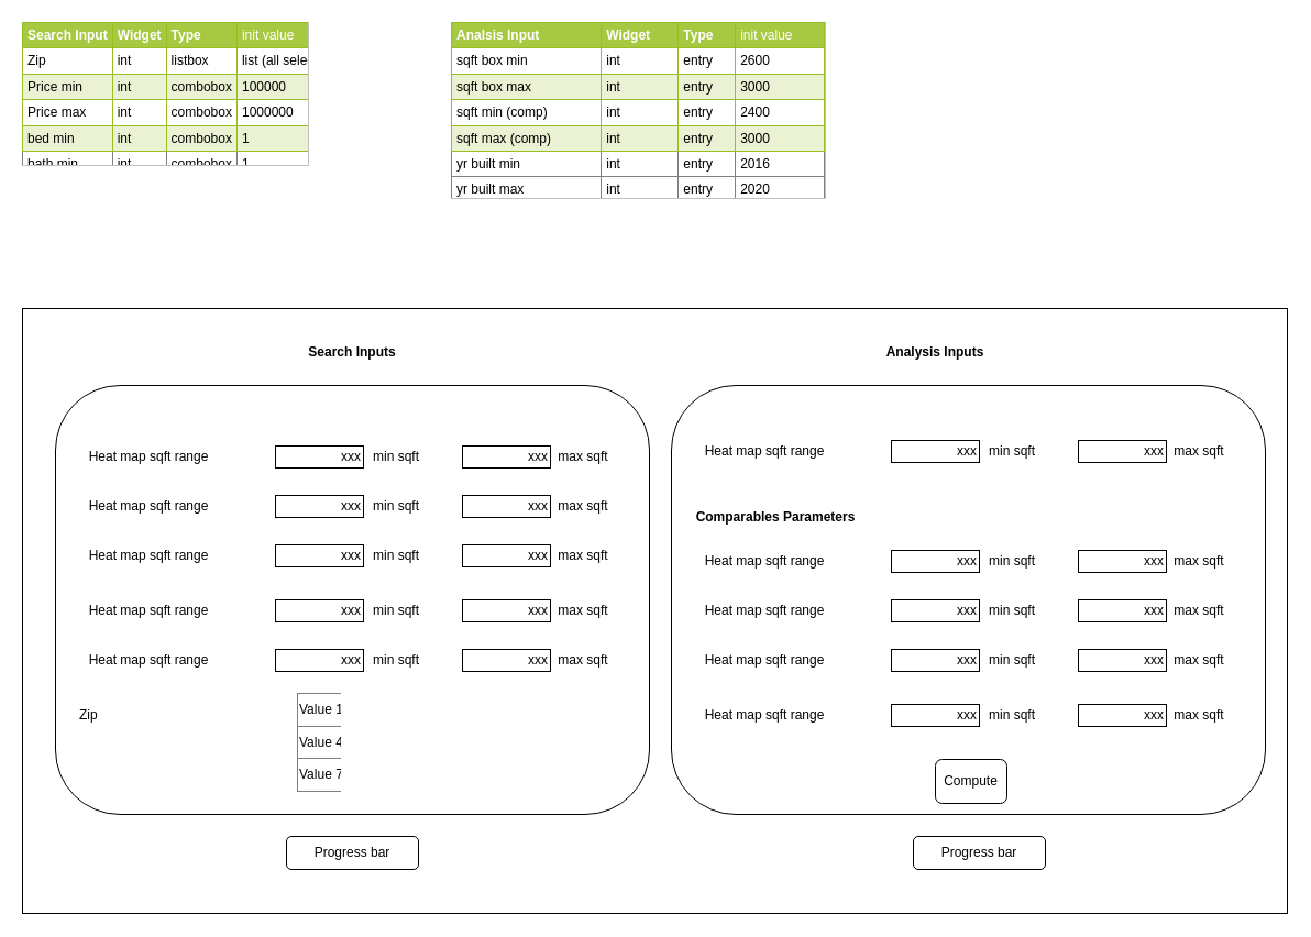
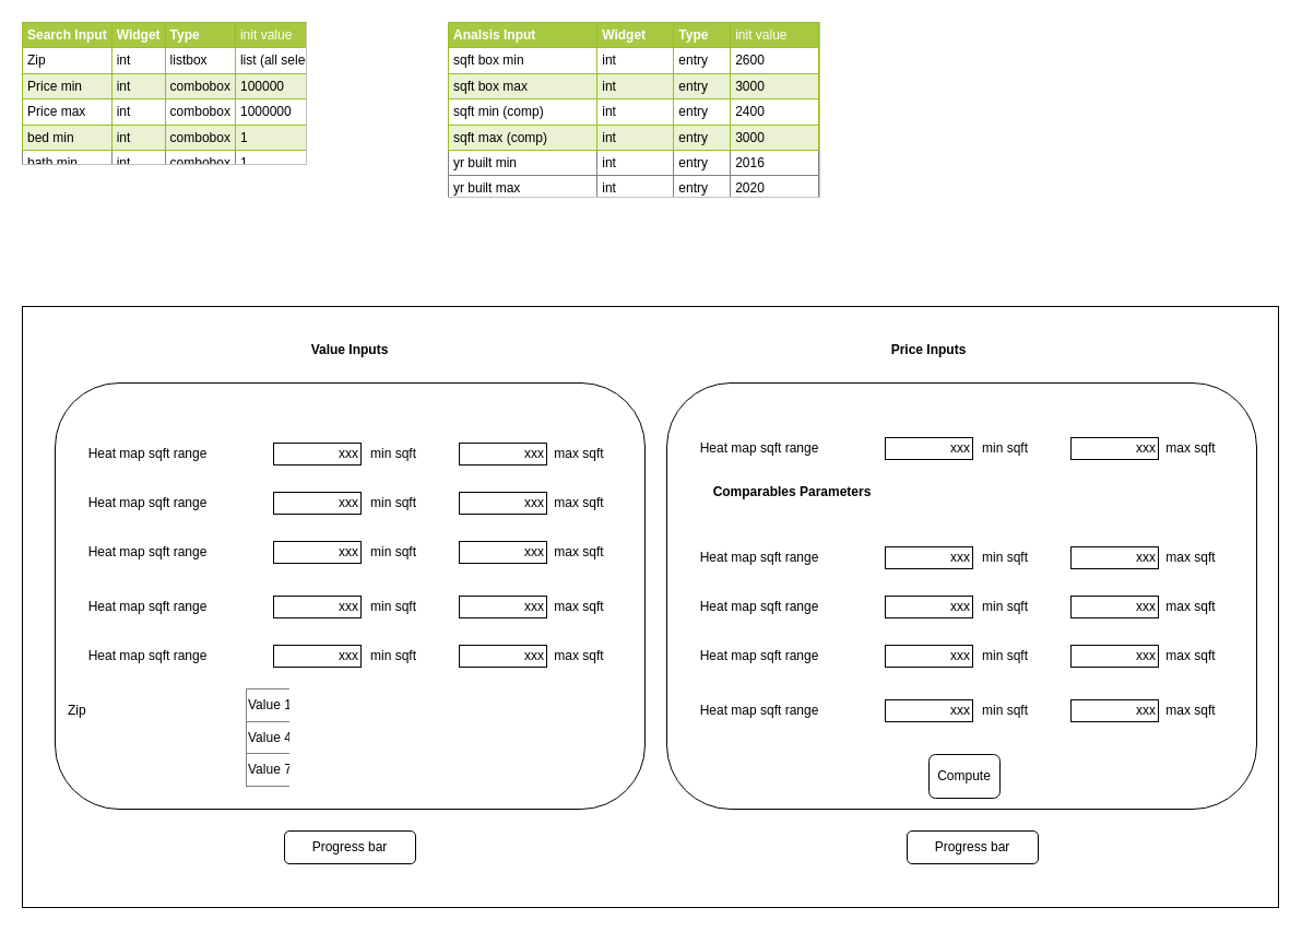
  <mxCell id="0" style=";html=1;" />
  <mxCell id="1" style=";html=1;" parent="0" />
  <mxCell id="2" value="&lt;table border=&quot;1&quot; width=&quot;100%&quot; cellpadding=&quot;4&quot; style=&quot;width: 100% ; height: 100% ; border-collapse: collapse&quot;&gt;&lt;tbody&gt;&lt;tr style=&quot;background-color: #a7c942 ; color: #ffffff ; border: 1px solid #98bf21&quot;&gt;&lt;th align=&quot;left&quot;&gt;Search Input&lt;/th&gt;&lt;th align=&quot;left&quot;&gt;Widget&lt;/th&gt;&lt;th align=&quot;left&quot;&gt;Type&lt;/th&gt;&lt;td&gt;init value&lt;/td&gt;&lt;/tr&gt;&lt;tr style=&quot;border: 1px solid #98bf21&quot;&gt;&lt;td&gt;Zip&lt;/td&gt;&lt;td&gt;int&lt;/td&gt;&lt;td&gt;listbox&lt;/td&gt;&lt;td&gt;list (all select)&lt;/td&gt;&lt;/tr&gt;&lt;tr style=&quot;background-color: #eaf2d3 ; border: 1px solid #98bf21&quot;&gt;&lt;td&gt;Price min&lt;/td&gt;&lt;td&gt;int&lt;/td&gt;&lt;td&gt;combobox&lt;/td&gt;&lt;td&gt;100000&lt;/td&gt;&lt;/tr&gt;&lt;tr style=&quot;border: 1px solid #98bf21&quot;&gt;&lt;td&gt;Price max&lt;/td&gt;&lt;td&gt;int&lt;/td&gt;&lt;td&gt;combobox&lt;/td&gt;&lt;td&gt;1000000&lt;/td&gt;&lt;/tr&gt;&lt;tr style=&quot;background-color: #eaf2d3 ; border: 1px solid #98bf21&quot;&gt;&lt;td&gt;bed min&lt;/td&gt;&lt;td&gt;int&lt;/td&gt;&lt;td&gt;combobox&lt;/td&gt;&lt;td&gt;1&lt;/td&gt;&lt;/tr&gt;&lt;tr&gt;&lt;td&gt;bath min&lt;/td&gt;&lt;td&gt;int&lt;/td&gt;&lt;td&gt;combobox&lt;/td&gt;&lt;td&gt;1&lt;/td&gt;&lt;/tr&gt;&lt;tr&gt;&lt;td&gt;bath max&lt;/td&gt;&lt;td&gt;int&lt;/td&gt;&lt;td&gt;combobox&lt;/td&gt;&lt;td&gt;6&lt;/td&gt;&lt;/tr&gt;&lt;tr&gt;&lt;td&gt;&lt;br&gt;&lt;/td&gt;&lt;td&gt;&lt;br&gt;&lt;/td&gt;&lt;td&gt;&lt;br&gt;&lt;/td&gt;&lt;td&gt;&lt;br&gt;&lt;/td&gt;&lt;/tr&gt;&lt;/tbody&gt;&lt;/table&gt;" style="text;html=1;strokeColor=#c0c0c0;fillColor=#ffffff;overflow=fill;rounded=0;flipH=1;flipV=1;direction=west;gradientColor=none;" vertex="1" parent="1"><mxGeometry x="20" y="20" width="260" height="130" as="geometry" /></mxCell>
  <mxCell id="3" value="&lt;table border=&quot;1&quot; width=&quot;100%&quot; cellpadding=&quot;4&quot; style=&quot;width: 100% ; height: 100% ; border-collapse: collapse&quot;&gt;&lt;tbody&gt;&lt;tr style=&quot;background-color: #a7c942 ; color: #ffffff ; border: 1px solid #98bf21&quot;&gt;&lt;th align=&quot;left&quot;&gt;Analsis Input&lt;/th&gt;&lt;th align=&quot;left&quot;&gt;Widget&lt;/th&gt;&lt;th align=&quot;left&quot;&gt;Type&lt;/th&gt;&lt;td&gt;init value&lt;/td&gt;&lt;/tr&gt;&lt;tr style=&quot;border: 1px solid #98bf21&quot;&gt;&lt;td&gt;sqft box min&lt;/td&gt;&lt;td&gt;int&lt;/td&gt;&lt;td&gt;entry&lt;/td&gt;&lt;td&gt;2600&lt;/td&gt;&lt;/tr&gt;&lt;tr style=&quot;background-color: #eaf2d3 ; border: 1px solid #98bf21&quot;&gt;&lt;td&gt;sqft box max&lt;/td&gt;&lt;td&gt;int&lt;/td&gt;&lt;td&gt;entry&lt;/td&gt;&lt;td&gt;3000&lt;/td&gt;&lt;/tr&gt;&lt;tr style=&quot;border: 1px solid #98bf21&quot;&gt;&lt;td&gt;sqft min (comp)&lt;/td&gt;&lt;td&gt;int&lt;/td&gt;&lt;td&gt;entry&lt;/td&gt;&lt;td&gt;2400&lt;/td&gt;&lt;/tr&gt;&lt;tr style=&quot;background-color: #eaf2d3 ; border: 1px solid #98bf21&quot;&gt;&lt;td&gt;sqft max (comp)&lt;/td&gt;&lt;td&gt;int&lt;/td&gt;&lt;td&gt;entry&lt;/td&gt;&lt;td&gt;3000&lt;/td&gt;&lt;/tr&gt;&lt;tr&gt;&lt;td&gt;yr built min&lt;/td&gt;&lt;td&gt;int&lt;/td&gt;&lt;td&gt;entry&lt;/td&gt;&lt;td&gt;2016&lt;/td&gt;&lt;/tr&gt;&lt;tr&gt;&lt;td&gt;yr built max&lt;/td&gt;&lt;td&gt;int&lt;/td&gt;&lt;td&gt;entry&lt;/td&gt;&lt;td&gt;2020&lt;/td&gt;&lt;/tr&gt;&lt;tr&gt;&lt;td&gt;&lt;br&gt;&lt;/td&gt;&lt;td&gt;&lt;br&gt;&lt;/td&gt;&lt;td&gt;&lt;br&gt;&lt;/td&gt;&lt;td&gt;&lt;br&gt;&lt;/td&gt;&lt;/tr&gt;&lt;/tbody&gt;&lt;/table&gt;" style="text;html=1;strokeColor=#c0c0c0;fillColor=#ffffff;overflow=fill;rounded=0;flipH=1;flipV=1;direction=west;gradientColor=none;" vertex="1" parent="1"><mxGeometry x="410" y="20" width="340" height="160" as="geometry" /></mxCell>
  <mxCell id="4" value="" style="rounded=0;whiteSpace=wrap;html=1;gradientColor=none;" vertex="1" parent="1"><mxGeometry x="20" y="280" width="1150" height="550" as="geometry" /></mxCell>
  <mxCell id="5" value="" style="rounded=1;whiteSpace=wrap;html=1;gradientColor=none;" vertex="1" parent="1"><mxGeometry x="50" y="350" width="540" height="390" as="geometry" /></mxCell>
  <mxCell id="6" value="" style="rounded=1;whiteSpace=wrap;html=1;gradientColor=none;" vertex="1" parent="1"><mxGeometry x="610" y="350" width="540" height="390" as="geometry" /></mxCell>
- <mxCell id="7" value="Search Inputs" style="text;html=1;strokeColor=none;fillColor=none;align=center;verticalAlign=middle;whiteSpace=wrap;rounded=0;fontStyle=1" vertex="1" parent="1"><mxGeometry x="255" y="310" width="130" height="20" as="geometry" /></mxCell>
- <mxCell id="8" value="Analysis Inputs" style="text;html=1;strokeColor=none;fillColor=none;align=center;verticalAlign=middle;whiteSpace=wrap;rounded=0;fontStyle=1" vertex="1" parent="1"><mxGeometry x="785" y="310" width="130" height="20" as="geometry" /></mxCell>
+ <mxCell id="7" value="Value Inputs" style="text;html=1;strokeColor=none;fillColor=none;align=center;verticalAlign=middle;whiteSpace=wrap;rounded=0;fontStyle=1" vertex="1" parent="1"><mxGeometry x="255" y="310" width="130" height="20" as="geometry" /></mxCell>
+ <mxCell id="8" value="Price Inputs" style="text;html=1;strokeColor=none;fillColor=none;align=center;verticalAlign=middle;whiteSpace=wrap;rounded=0;fontStyle=1" vertex="1" parent="1"><mxGeometry x="785" y="310" width="130" height="20" as="geometry" /></mxCell>
  <mxCell id="9" value="Progress bar" style="rounded=1;whiteSpace=wrap;html=1;gradientColor=none;" vertex="1" parent="1"><mxGeometry x="260" y="760" width="120" height="30" as="geometry" /></mxCell>
  <mxCell id="10" value="Progress bar" style="rounded=1;whiteSpace=wrap;html=1;gradientColor=none;" vertex="1" parent="1"><mxGeometry x="830" y="760" width="120" height="30" as="geometry" /></mxCell>
  <mxCell id="11" value="Heat map sqft range" style="text;html=1;strokeColor=none;fillColor=none;align=center;verticalAlign=middle;whiteSpace=wrap;rounded=0;" vertex="1" parent="1"><mxGeometry x="630" y="400" width="130" height="20" as="geometry" /></mxCell>
  <mxCell id="12" value="min sqft" style="text;html=1;strokeColor=none;fillColor=none;align=center;verticalAlign=middle;whiteSpace=wrap;overflow=hidden;" vertex="1" parent="1"><mxGeometry x="880" y="400" width="80" height="20" as="geometry" /></mxCell>
  <mxCell id="13" value="max sqft" style="text;html=1;strokeColor=none;fillColor=none;align=center;verticalAlign=middle;whiteSpace=wrap;overflow=hidden;" vertex="1" parent="1"><mxGeometry x="1050" y="400" width="80" height="20" as="geometry" /></mxCell>
  <mxCell id="14" value="xxx" style="rounded=0;whiteSpace=wrap;html=1;gradientColor=none;align=right;" vertex="1" parent="1"><mxGeometry x="810" y="400" width="80" height="20" as="geometry" /></mxCell>
  <mxCell id="15" value="xxx" style="rounded=0;whiteSpace=wrap;html=1;gradientColor=none;align=right;" vertex="1" parent="1"><mxGeometry x="980" y="400" width="80" height="20" as="geometry" /></mxCell>
- <mxCell id="16" value="Comparables Parameters" style="text;html=1;strokeColor=none;fillColor=none;align=center;verticalAlign=middle;whiteSpace=wrap;rounded=0;fontStyle=1" vertex="1" parent="1"><mxGeometry x="630" y="460" width="150" height="20" as="geometry" /></mxCell>
+ <mxCell id="16" value="Comparables Parameters" style="text;html=1;strokeColor=none;fillColor=none;align=center;verticalAlign=middle;whiteSpace=wrap;rounded=0;fontStyle=1" vertex="1" parent="1"><mxGeometry x="650" y="440" width="150" height="20" as="geometry" /></mxCell>
  <mxCell id="17" value="Heat map sqft range" style="text;html=1;strokeColor=none;fillColor=none;align=center;verticalAlign=middle;whiteSpace=wrap;rounded=0;" vertex="1" parent="1"><mxGeometry x="630" y="500" width="130" height="20" as="geometry" /></mxCell>
  <mxCell id="18" value="min sqft" style="text;html=1;strokeColor=none;fillColor=none;align=center;verticalAlign=middle;whiteSpace=wrap;overflow=hidden;" vertex="1" parent="1"><mxGeometry x="880" y="500" width="80" height="20" as="geometry" /></mxCell>
  <mxCell id="19" value="max sqft" style="text;html=1;strokeColor=none;fillColor=none;align=center;verticalAlign=middle;whiteSpace=wrap;overflow=hidden;" vertex="1" parent="1"><mxGeometry x="1050" y="500" width="80" height="20" as="geometry" /></mxCell>
  <mxCell id="20" value="xxx" style="rounded=0;whiteSpace=wrap;html=1;gradientColor=none;align=right;" vertex="1" parent="1"><mxGeometry x="810" y="500" width="80" height="20" as="geometry" /></mxCell>
  <mxCell id="21" value="xxx" style="rounded=0;whiteSpace=wrap;html=1;gradientColor=none;align=right;" vertex="1" parent="1"><mxGeometry x="980" y="500" width="80" height="20" as="geometry" /></mxCell>
  <mxCell id="22" value="Heat map sqft range" style="text;html=1;strokeColor=none;fillColor=none;align=center;verticalAlign=middle;whiteSpace=wrap;rounded=0;" vertex="1" parent="1"><mxGeometry x="630" y="545" width="130" height="20" as="geometry" /></mxCell>
  <mxCell id="23" value="min sqft" style="text;html=1;strokeColor=none;fillColor=none;align=center;verticalAlign=middle;whiteSpace=wrap;overflow=hidden;" vertex="1" parent="1"><mxGeometry x="880" y="545" width="80" height="20" as="geometry" /></mxCell>
  <mxCell id="24" value="max sqft" style="text;html=1;strokeColor=none;fillColor=none;align=center;verticalAlign=middle;whiteSpace=wrap;overflow=hidden;" vertex="1" parent="1"><mxGeometry x="1050" y="545" width="80" height="20" as="geometry" /></mxCell>
  <mxCell id="25" value="xxx" style="rounded=0;whiteSpace=wrap;html=1;gradientColor=none;align=right;" vertex="1" parent="1"><mxGeometry x="810" y="545" width="80" height="20" as="geometry" /></mxCell>
  <mxCell id="26" value="xxx" style="rounded=0;whiteSpace=wrap;html=1;gradientColor=none;align=right;" vertex="1" parent="1"><mxGeometry x="980" y="545" width="80" height="20" as="geometry" /></mxCell>
  <mxCell id="27" value="Heat map sqft range" style="text;html=1;strokeColor=none;fillColor=none;align=center;verticalAlign=middle;whiteSpace=wrap;rounded=0;" vertex="1" parent="1"><mxGeometry x="630" y="590" width="130" height="20" as="geometry" /></mxCell>
  <mxCell id="28" value="min sqft" style="text;html=1;strokeColor=none;fillColor=none;align=center;verticalAlign=middle;whiteSpace=wrap;overflow=hidden;" vertex="1" parent="1"><mxGeometry x="880" y="590" width="80" height="20" as="geometry" /></mxCell>
  <mxCell id="29" value="max sqft" style="text;html=1;strokeColor=none;fillColor=none;align=center;verticalAlign=middle;whiteSpace=wrap;overflow=hidden;" vertex="1" parent="1"><mxGeometry x="1050" y="590" width="80" height="20" as="geometry" /></mxCell>
  <mxCell id="30" value="xxx" style="rounded=0;whiteSpace=wrap;html=1;gradientColor=none;align=right;" vertex="1" parent="1"><mxGeometry x="810" y="590" width="80" height="20" as="geometry" /></mxCell>
  <mxCell id="31" value="xxx" style="rounded=0;whiteSpace=wrap;html=1;gradientColor=none;align=right;" vertex="1" parent="1"><mxGeometry x="980" y="590" width="80" height="20" as="geometry" /></mxCell>
  <mxCell id="32" value="Heat map sqft range" style="text;html=1;strokeColor=none;fillColor=none;align=center;verticalAlign=middle;whiteSpace=wrap;rounded=0;" vertex="1" parent="1"><mxGeometry x="630" y="640" width="130" height="20" as="geometry" /></mxCell>
  <mxCell id="33" value="min sqft" style="text;html=1;strokeColor=none;fillColor=none;align=center;verticalAlign=middle;whiteSpace=wrap;overflow=hidden;" vertex="1" parent="1"><mxGeometry x="880" y="640" width="80" height="20" as="geometry" /></mxCell>
  <mxCell id="34" value="max sqft" style="text;html=1;strokeColor=none;fillColor=none;align=center;verticalAlign=middle;whiteSpace=wrap;overflow=hidden;" vertex="1" parent="1"><mxGeometry x="1050" y="640" width="80" height="20" as="geometry" /></mxCell>
  <mxCell id="35" value="xxx" style="rounded=0;whiteSpace=wrap;html=1;gradientColor=none;align=right;" vertex="1" parent="1"><mxGeometry x="810" y="640" width="80" height="20" as="geometry" /></mxCell>
  <mxCell id="36" value="xxx" style="rounded=0;whiteSpace=wrap;html=1;gradientColor=none;align=right;" vertex="1" parent="1"><mxGeometry x="980" y="640" width="80" height="20" as="geometry" /></mxCell>
  <mxCell id="37" value="Compute" style="rounded=1;whiteSpace=wrap;html=1;gradientColor=none;" vertex="1" parent="1"><mxGeometry x="850" y="690" width="65" height="40" as="geometry" /></mxCell>
  <mxCell id="38" value="Heat map sqft range" style="text;html=1;strokeColor=none;fillColor=none;align=center;verticalAlign=middle;whiteSpace=wrap;rounded=0;" vertex="1" parent="1"><mxGeometry x="70" y="405" width="130" height="20" as="geometry" /></mxCell>
  <mxCell id="39" value="min sqft" style="text;html=1;strokeColor=none;fillColor=none;align=center;verticalAlign=middle;whiteSpace=wrap;overflow=hidden;" vertex="1" parent="1"><mxGeometry x="320" y="405" width="80" height="20" as="geometry" /></mxCell>
  <mxCell id="40" value="max sqft" style="text;html=1;strokeColor=none;fillColor=none;align=center;verticalAlign=middle;whiteSpace=wrap;overflow=hidden;" vertex="1" parent="1"><mxGeometry x="490" y="405" width="80" height="20" as="geometry" /></mxCell>
  <mxCell id="41" value="xxx" style="rounded=0;whiteSpace=wrap;html=1;gradientColor=none;align=right;" vertex="1" parent="1"><mxGeometry x="250" y="405" width="80" height="20" as="geometry" /></mxCell>
  <mxCell id="42" value="xxx" style="rounded=0;whiteSpace=wrap;html=1;gradientColor=none;align=right;" vertex="1" parent="1"><mxGeometry x="420" y="405" width="80" height="20" as="geometry" /></mxCell>
  <mxCell id="43" value="Heat map sqft range" style="text;html=1;strokeColor=none;fillColor=none;align=center;verticalAlign=middle;whiteSpace=wrap;rounded=0;" vertex="1" parent="1"><mxGeometry x="70" y="450" width="130" height="20" as="geometry" /></mxCell>
  <mxCell id="44" value="min sqft" style="text;html=1;strokeColor=none;fillColor=none;align=center;verticalAlign=middle;whiteSpace=wrap;overflow=hidden;" vertex="1" parent="1"><mxGeometry x="320" y="450" width="80" height="20" as="geometry" /></mxCell>
  <mxCell id="45" value="max sqft" style="text;html=1;strokeColor=none;fillColor=none;align=center;verticalAlign=middle;whiteSpace=wrap;overflow=hidden;" vertex="1" parent="1"><mxGeometry x="490" y="450" width="80" height="20" as="geometry" /></mxCell>
  <mxCell id="46" value="xxx" style="rounded=0;whiteSpace=wrap;html=1;gradientColor=none;align=right;" vertex="1" parent="1"><mxGeometry x="250" y="450" width="80" height="20" as="geometry" /></mxCell>
  <mxCell id="47" value="xxx" style="rounded=0;whiteSpace=wrap;html=1;gradientColor=none;align=right;" vertex="1" parent="1"><mxGeometry x="420" y="450" width="80" height="20" as="geometry" /></mxCell>
  <mxCell id="48" value="Heat map sqft range" style="text;html=1;strokeColor=none;fillColor=none;align=center;verticalAlign=middle;whiteSpace=wrap;rounded=0;" vertex="1" parent="1"><mxGeometry x="70" y="495" width="130" height="20" as="geometry" /></mxCell>
  <mxCell id="49" value="min sqft" style="text;html=1;strokeColor=none;fillColor=none;align=center;verticalAlign=middle;whiteSpace=wrap;overflow=hidden;" vertex="1" parent="1"><mxGeometry x="320" y="495" width="80" height="20" as="geometry" /></mxCell>
  <mxCell id="50" value="max sqft" style="text;html=1;strokeColor=none;fillColor=none;align=center;verticalAlign=middle;whiteSpace=wrap;overflow=hidden;" vertex="1" parent="1"><mxGeometry x="490" y="495" width="80" height="20" as="geometry" /></mxCell>
  <mxCell id="51" value="xxx" style="rounded=0;whiteSpace=wrap;html=1;gradientColor=none;align=right;" vertex="1" parent="1"><mxGeometry x="250" y="495" width="80" height="20" as="geometry" /></mxCell>
  <mxCell id="52" value="xxx" style="rounded=0;whiteSpace=wrap;html=1;gradientColor=none;align=right;" vertex="1" parent="1"><mxGeometry x="420" y="495" width="80" height="20" as="geometry" /></mxCell>
  <mxCell id="53" value="Heat map sqft range" style="text;html=1;strokeColor=none;fillColor=none;align=center;verticalAlign=middle;whiteSpace=wrap;rounded=0;" vertex="1" parent="1"><mxGeometry x="70" y="545" width="130" height="20" as="geometry" /></mxCell>
  <mxCell id="54" value="min sqft" style="text;html=1;strokeColor=none;fillColor=none;align=center;verticalAlign=middle;whiteSpace=wrap;overflow=hidden;" vertex="1" parent="1"><mxGeometry x="320" y="545" width="80" height="20" as="geometry" /></mxCell>
  <mxCell id="55" value="max sqft" style="text;html=1;strokeColor=none;fillColor=none;align=center;verticalAlign=middle;whiteSpace=wrap;overflow=hidden;" vertex="1" parent="1"><mxGeometry x="490" y="545" width="80" height="20" as="geometry" /></mxCell>
  <mxCell id="56" value="xxx" style="rounded=0;whiteSpace=wrap;html=1;gradientColor=none;align=right;" vertex="1" parent="1"><mxGeometry x="250" y="545" width="80" height="20" as="geometry" /></mxCell>
  <mxCell id="57" value="xxx" style="rounded=0;whiteSpace=wrap;html=1;gradientColor=none;align=right;" vertex="1" parent="1"><mxGeometry x="420" y="545" width="80" height="20" as="geometry" /></mxCell>
  <mxCell id="58" value="Heat map sqft range" style="text;html=1;strokeColor=none;fillColor=none;align=center;verticalAlign=middle;whiteSpace=wrap;rounded=0;" vertex="1" parent="1"><mxGeometry x="70" y="590" width="130" height="20" as="geometry" /></mxCell>
  <mxCell id="59" value="min sqft" style="text;html=1;strokeColor=none;fillColor=none;align=center;verticalAlign=middle;whiteSpace=wrap;overflow=hidden;" vertex="1" parent="1"><mxGeometry x="320" y="590" width="80" height="20" as="geometry" /></mxCell>
  <mxCell id="60" value="max sqft" style="text;html=1;strokeColor=none;fillColor=none;align=center;verticalAlign=middle;whiteSpace=wrap;overflow=hidden;" vertex="1" parent="1"><mxGeometry x="490" y="590" width="80" height="20" as="geometry" /></mxCell>
  <mxCell id="61" value="xxx" style="rounded=0;whiteSpace=wrap;html=1;gradientColor=none;align=right;" vertex="1" parent="1"><mxGeometry x="250" y="590" width="80" height="20" as="geometry" /></mxCell>
  <mxCell id="62" value="xxx" style="rounded=0;whiteSpace=wrap;html=1;gradientColor=none;align=right;" vertex="1" parent="1"><mxGeometry x="420" y="590" width="80" height="20" as="geometry" /></mxCell>
- <mxCell id="63" value="Zip" style="text;html=1;strokeColor=none;fillColor=none;align=left;verticalAlign=middle;whiteSpace=wrap;rounded=0;" vertex="1" parent="1"><mxGeometry x="70" y="640" width="130" height="20" as="geometry" /></mxCell>
- <mxCell id="64" value="&lt;table border=&quot;1&quot; width=&quot;100%&quot; height=&quot;100%&quot; style=&quot;width:100%;height:100%;border-collapse:collapse;&quot;&gt;&lt;tr&gt;&lt;td align=&quot;center&quot;&gt;Value 1&lt;/td&gt;&lt;td align=&quot;center&quot;&gt;Value 2&lt;/td&gt;&lt;td align=&quot;center&quot;&gt;Value 3&lt;/td&gt;&lt;/tr&gt;&lt;tr&gt;&lt;td align=&quot;center&quot;&gt;Value 4&lt;/td&gt;&lt;td align=&quot;center&quot;&gt;Value 5&lt;/td&gt;&lt;td align=&quot;center&quot;&gt;Value 6&lt;/td&gt;&lt;/tr&gt;&lt;tr&gt;&lt;td align=&quot;center&quot;&gt;Value 7&lt;/td&gt;&lt;td align=&quot;center&quot;&gt;Value 8&lt;/td&gt;&lt;td align=&quot;center&quot;&gt;Value 9&lt;/td&gt;&lt;/tr&gt;&lt;/table&gt;" style="text;html=1;strokeColor=none;fillColor=none;overflow=fill;" vertex="1" parent="1"><mxGeometry x="270" y="630" width="40" height="90" as="geometry" /></mxCell>
+ <mxCell id="63" value="Zip" style="text;html=1;strokeColor=none;fillColor=none;align=left;verticalAlign=middle;whiteSpace=wrap;rounded=0;" vertex="1" parent="1"><mxGeometry x="60" y="640" width="130" height="20" as="geometry" /></mxCell>
+ <mxCell id="64" value="&lt;table border=&quot;1&quot; width=&quot;100%&quot; height=&quot;100%&quot; style=&quot;width:100%;height:100%;border-collapse:collapse;&quot;&gt;&lt;tr&gt;&lt;td align=&quot;center&quot;&gt;Value 1&lt;/td&gt;&lt;td align=&quot;center&quot;&gt;Value 2&lt;/td&gt;&lt;td align=&quot;center&quot;&gt;Value 3&lt;/td&gt;&lt;/tr&gt;&lt;tr&gt;&lt;td align=&quot;center&quot;&gt;Value 4&lt;/td&gt;&lt;td align=&quot;center&quot;&gt;Value 5&lt;/td&gt;&lt;td align=&quot;center&quot;&gt;Value 6&lt;/td&gt;&lt;/tr&gt;&lt;tr&gt;&lt;td align=&quot;center&quot;&gt;Value 7&lt;/td&gt;&lt;td align=&quot;center&quot;&gt;Value 8&lt;/td&gt;&lt;td align=&quot;center&quot;&gt;Value 9&lt;/td&gt;&lt;/tr&gt;&lt;/table&gt;" style="text;html=1;strokeColor=none;fillColor=none;overflow=fill;" vertex="1" parent="1"><mxGeometry x="225" y="630" width="40" height="90" as="geometry" /></mxCell>
